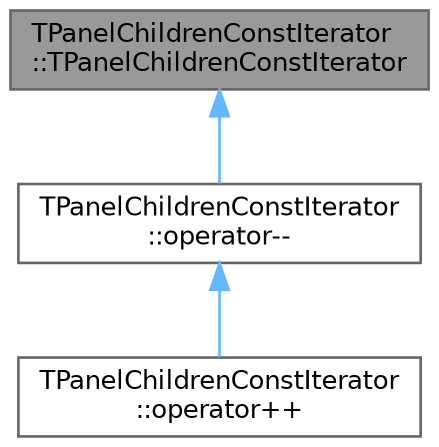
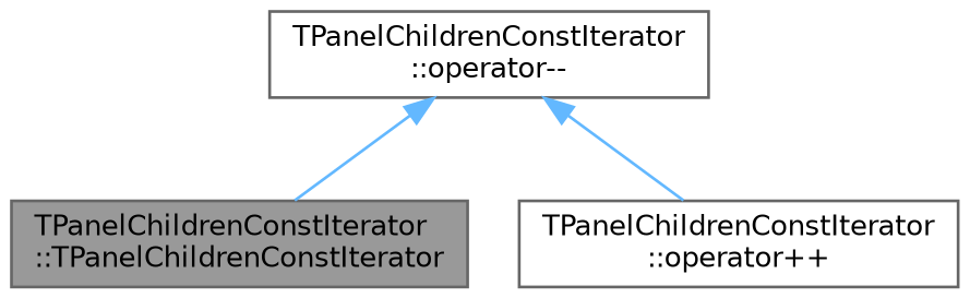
  digraph {
    rankdir=TB
    node [color=grey40 fillcolor=white fontname=Helvetica fontsize=10 shape=box style=filled]
    edge [color=steelblue1 dir=back fontname=Helvetica fontsize=10 labelfontname=Helvetica labelfontsize=10 style=solid]
    n1 [color=gray40 fillcolor=grey60 fontcolor=black height=0.2 label="TPanelChildrenConstIterator\l::TPanelChildrenConstIterator" width=0.4]
    n2 [height=0.2 label="TPanelChildrenConstIterator\l::operator--" width=0.4]
    n3 [height=0.2 label="TPanelChildrenConstIterator\l::operator++" width=0.4]
-   n1 -> n2
+   n2 -> n1
    n2 -> n3
  }
